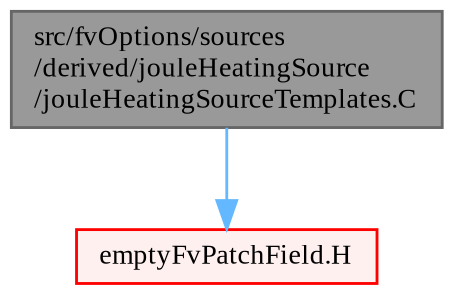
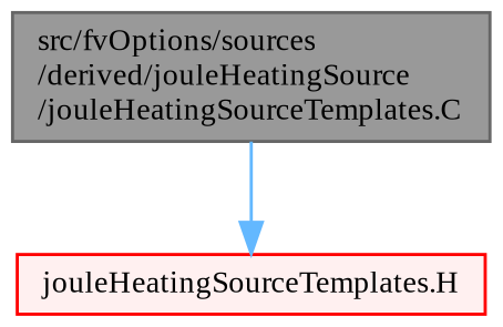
  digraph {
    fontname="Liberation Serif"
    node [fontname="Liberation Serif" fontsize=10 shape=box style=filled]
    n1 [color=gray40 fillcolor=grey60 fontcolor=black height=0.2 label="src/fvOptions/sources\l/derived/jouleHeatingSource\l/jouleHeatingSourceTemplates.C" width=0.4]
-   n2 [color=red fillcolor="#FFF0F0" height=0.2 label="emptyFvPatchField.H" width=0.4]
+   n2 [color=red fillcolor="#FFF0F0" height=0.2 label="jouleHeatingSourceTemplates.H" width=0.4]
    n1 -> n2 [color=steelblue1 fontname="Liberation Serif" fontsize=10 labelfontname=Helvetica labelfontsize=10 style=solid]
  }
